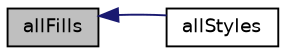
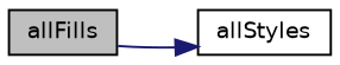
  digraph {
    rankdir=LR
    node [color=black fontname=Helvetica fontsize=10 shape=record style=filled]
    n1 [fillcolor=grey75 fontcolor=black height=0.2 label=allFills width=0.4]
    n2 [fillcolor=white height=0.2 label=allStyles width=0.4]
-   n2 -> n1 [color=midnightblue fontname=Helvetica fontsize=10 labelfontname=Helvetica labelfontsize=10 style=solid]
+   n1 -> n2 [color=midnightblue fontname=Helvetica fontsize=10 labelfontname=Helvetica labelfontsize=10 style=solid]
  }
